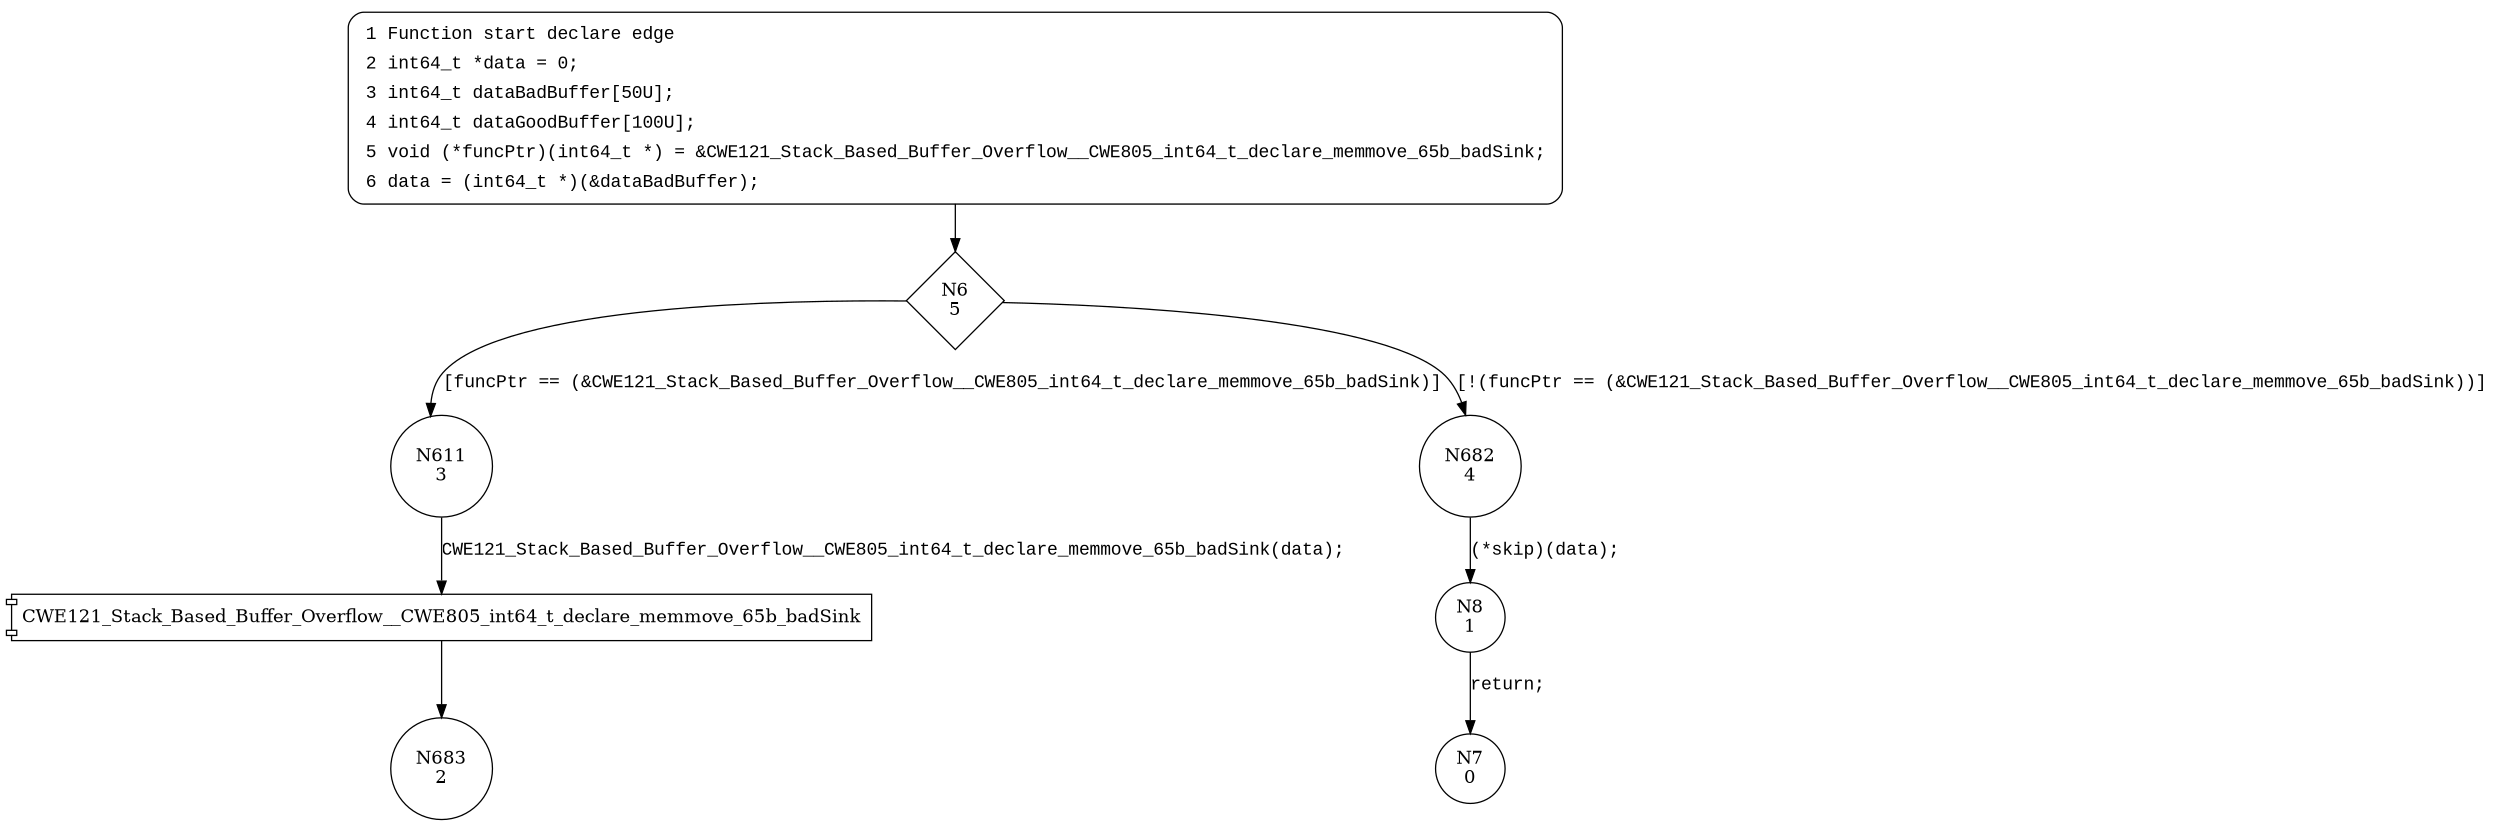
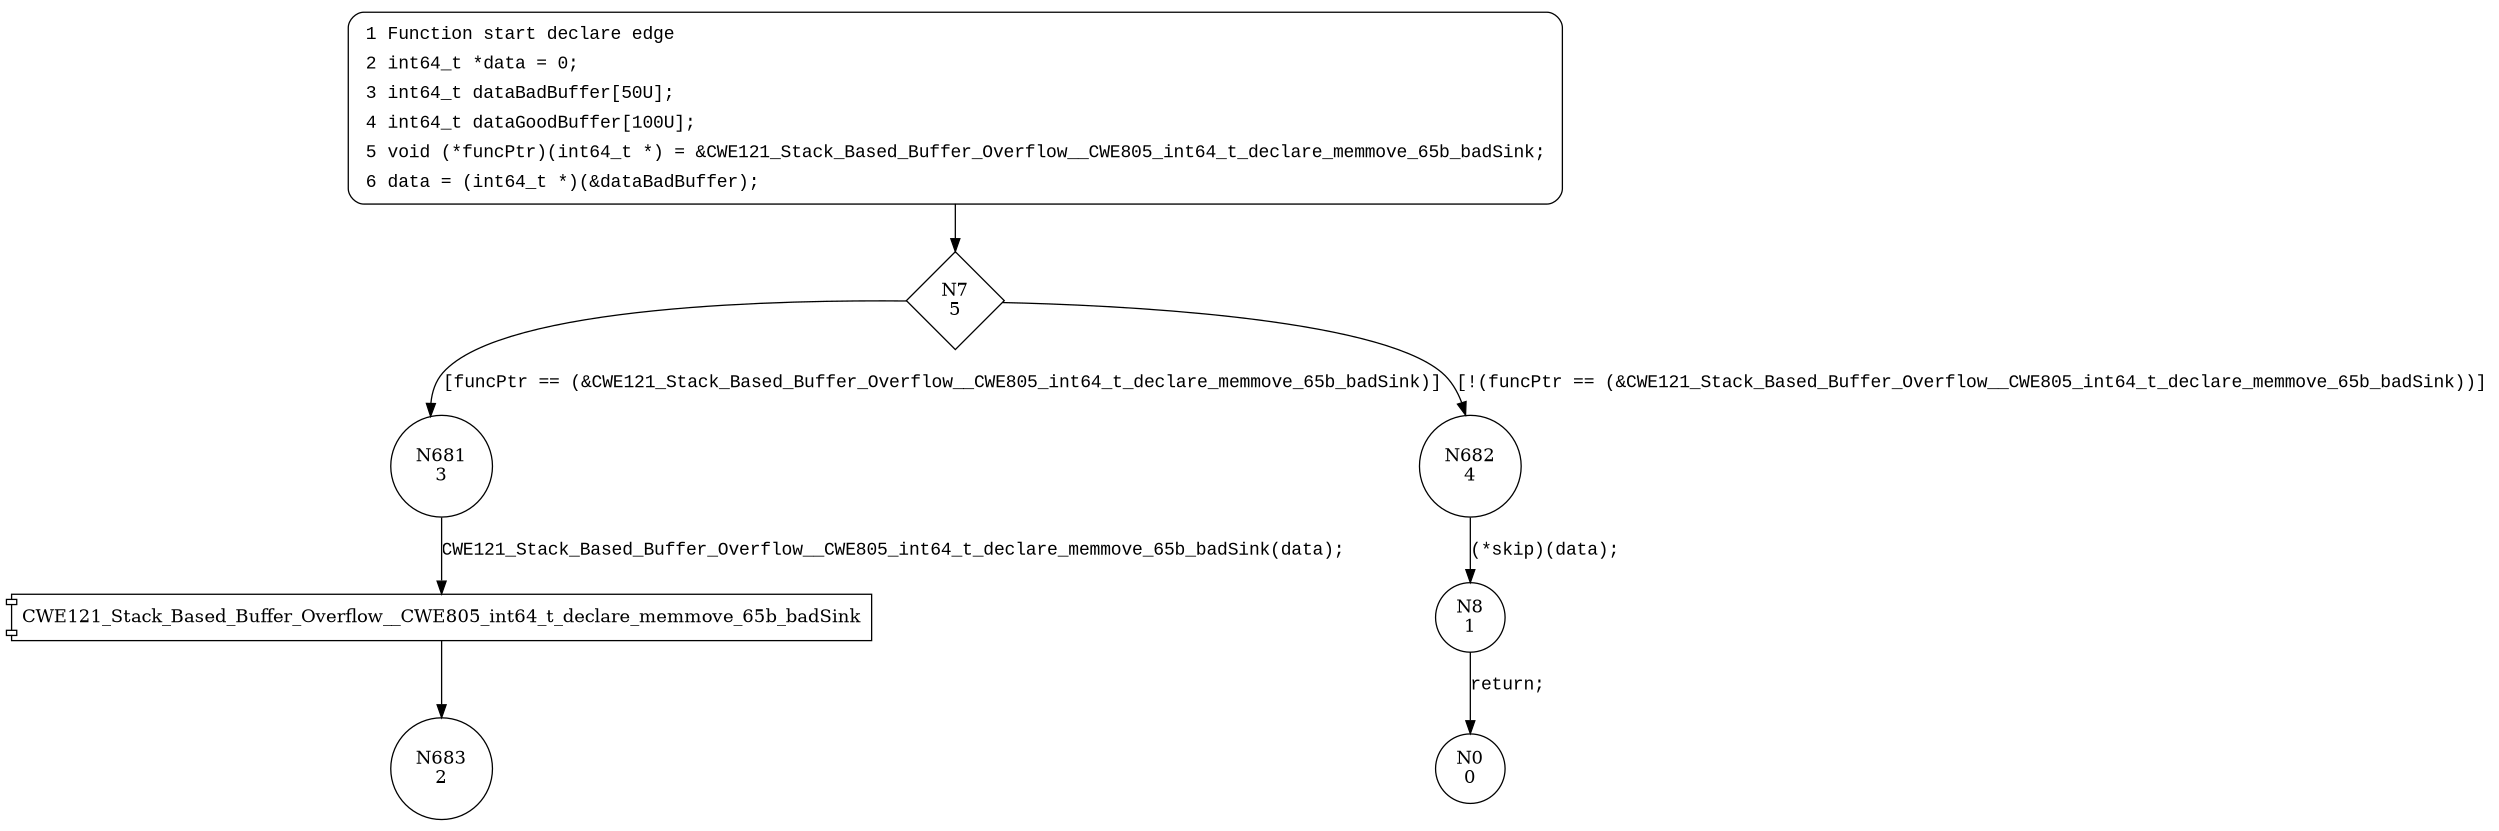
  digraph {
    node [shape=circle]
    edge [fontname="Courier New"]
-   n1 [label="N6\n5" shape=diamond]
-   n2 [label="N611\n3"]
+   n1 [label="N7\n5" shape=diamond]
+   n2 [label="N681\n3"]
    n3 [label="N682\n4"]
    n4 [label=CWE121_Stack_Based_Buffer_Overflow__CWE805_int64_t_declare_memmove_65b_badSink shape=component]
    n5 [label="N8\n1"]
    n6 [label="N683\n2"]
-   n7 [label="N7\n0"]
+   n7 [label="N0\n0"]
    n8 [fillcolor=white fontname="Courier New" label=<<table border="0" cellborder="0" cellpadding="3" bgcolor="white"><tr><td align="right">1</td><td align="left">Function start declare edge</td></tr><tr><td align="right">2</td><td align="left">int64_t *data = 0;</td></tr><tr><td align="right">3</td><td align="left">int64_t dataBadBuffer[50U];</td></tr><tr><td align="right">4</td><td align="left">int64_t dataGoodBuffer[100U];</td></tr><tr><td align="right">5</td><td align="left">void (*funcPtr)(int64_t *) = &amp;CWE121_Stack_Based_Buffer_Overflow__CWE805_int64_t_declare_memmove_65b_badSink;</td></tr><tr><td align="right">6</td><td align="left">data = (int64_t *)(&amp;dataBadBuffer);</td></tr></table>> penwidth=1 shape=Mrecord style="filled,bold"]
    n1 -> n2 [label="[funcPtr == (&CWE121_Stack_Based_Buffer_Overflow__CWE805_int64_t_declare_memmove_65b_badSink)]"]
    n1 -> n3 [label="[!(funcPtr == (&CWE121_Stack_Based_Buffer_Overflow__CWE805_int64_t_declare_memmove_65b_badSink))]"]
    n2 -> n4 [label="CWE121_Stack_Based_Buffer_Overflow__CWE805_int64_t_declare_memmove_65b_badSink(data);"]
    n3 -> n5 [label="(*skip)(data);"]
    n4 -> n6
    n5 -> n7 [label="return;"]
    n8 -> n1 [fontname=""]
  }
